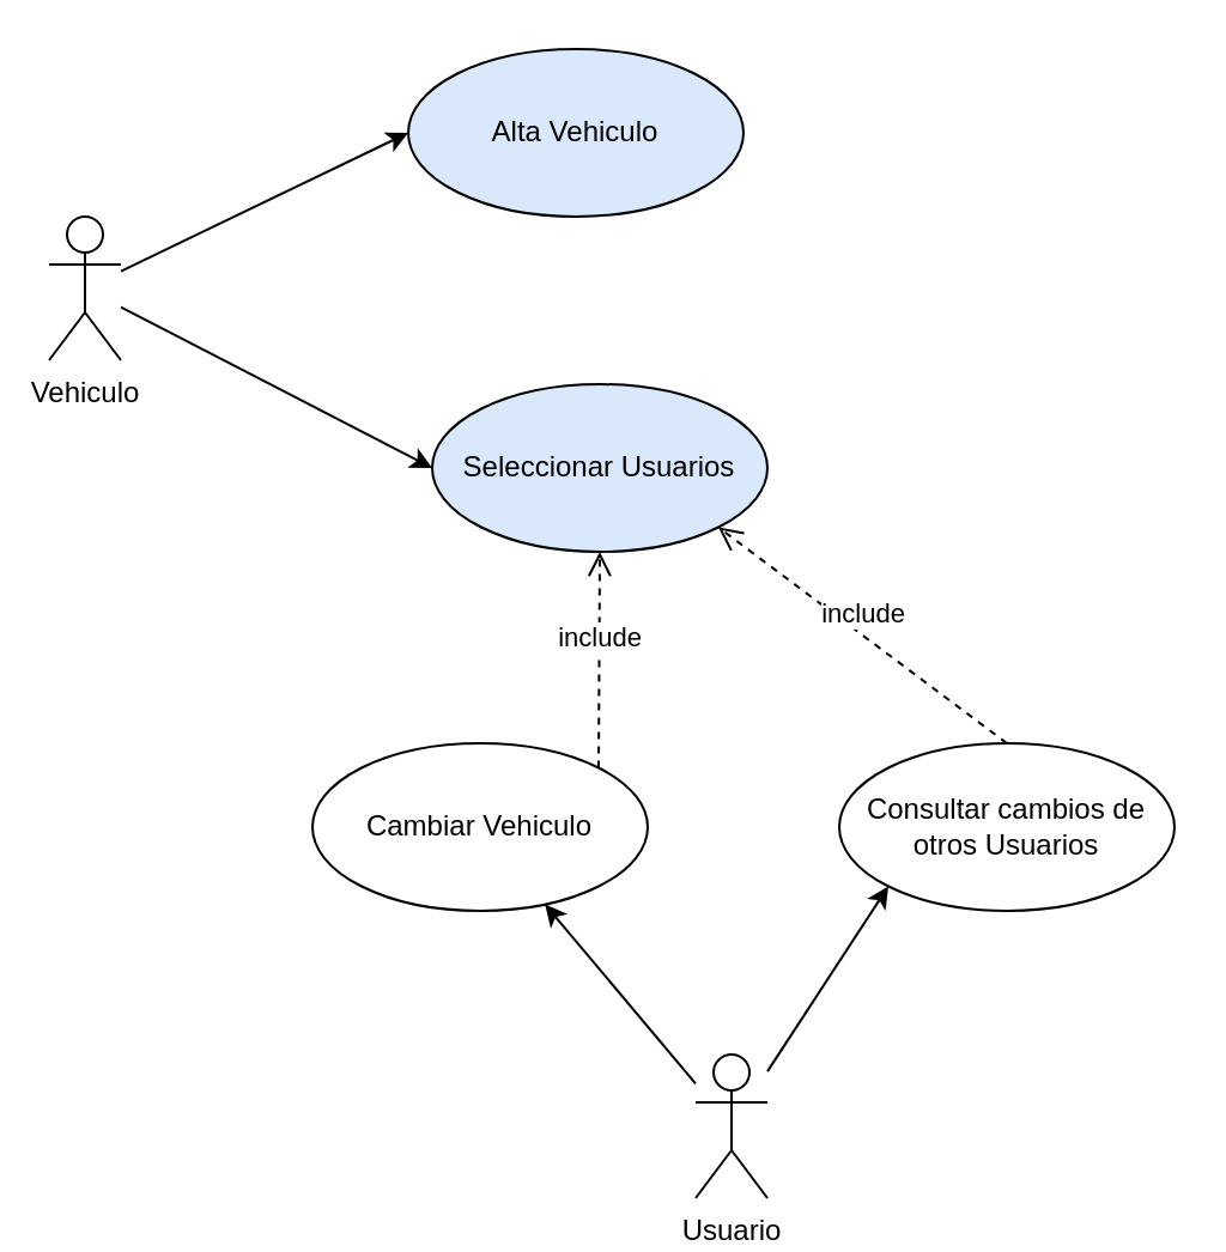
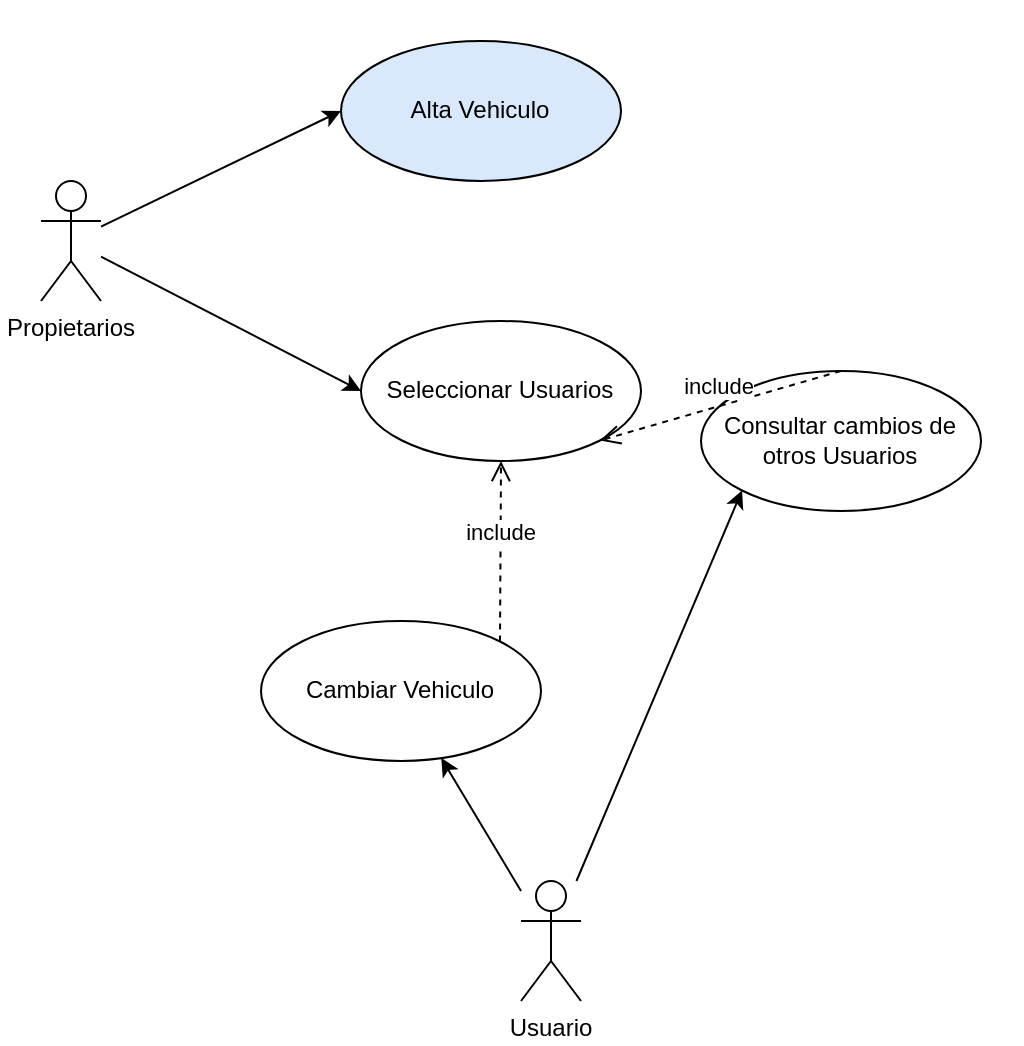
  <mxCell id="0" />
  <mxCell id="1" parent="0" />
- <mxCell id="2" value="Usuario" style="shape=umlActor;verticalLabelPosition=bottom;verticalAlign=top;html=1;outlineConnect=0;" vertex="1" parent="1"><mxGeometry x="290" y="440" width="30" height="60" as="geometry" /></mxCell>
- <mxCell id="3" value="Vehiculo&lt;br&gt;" style="shape=umlActor;verticalLabelPosition=bottom;verticalAlign=top;html=1;outlineConnect=0;" vertex="1" parent="1"><mxGeometry x="20" y="90" width="30" height="60" as="geometry" /></mxCell>
+ <mxCell id="2" value="Usuario" style="shape=umlActor;verticalLabelPosition=bottom;verticalAlign=top;html=1;outlineConnect=0;" vertex="1" parent="1"><mxGeometry x="260" y="440" width="30" height="60" as="geometry" /></mxCell>
+ <mxCell id="3" value="Propietarios&lt;br&gt;" style="shape=umlActor;verticalLabelPosition=bottom;verticalAlign=top;html=1;outlineConnect=0;" vertex="1" parent="1"><mxGeometry x="20" y="90" width="30" height="60" as="geometry" /></mxCell>
  <mxCell id="4" value="Alta Vehiculo" style="ellipse;whiteSpace=wrap;html=1;fillColor=#dae8fc;" vertex="1" parent="1"><mxGeometry x="170" y="20" width="140" height="70" as="geometry" /></mxCell>
- <mxCell id="5" value="Seleccionar Usuarios" style="ellipse;whiteSpace=wrap;html=1;fillColor=#dae8fc;" vertex="1" parent="1"><mxGeometry x="180" y="160" width="140" height="70" as="geometry" /></mxCell>
+ <mxCell id="5" value="Seleccionar Usuarios" style="ellipse;whiteSpace=wrap;html=1;" vertex="1" parent="1"><mxGeometry x="180" y="160" width="140" height="70" as="geometry" /></mxCell>
  <mxCell id="6" value="" style="endArrow=classic;html=1;entryX=0;entryY=0.5;entryDx=0;entryDy=0;" edge="1" parent="1" source="3" target="4"><mxGeometry width="50" height="50" relative="1" as="geometry"><mxPoint x="260" y="300" as="sourcePoint" /><mxPoint x="310" y="250" as="targetPoint" /></mxGeometry></mxCell>
  <mxCell id="7" value="" style="endArrow=classic;html=1;entryX=0;entryY=0.5;entryDx=0;entryDy=0;" edge="1" parent="1" source="3" target="5"><mxGeometry width="50" height="50" relative="1" as="geometry"><mxPoint x="260" y="300" as="sourcePoint" /><mxPoint x="310" y="250" as="targetPoint" /></mxGeometry></mxCell>
  <mxCell id="8" value="Cambiar Vehiculo" style="ellipse;whiteSpace=wrap;html=1;" vertex="1" parent="1"><mxGeometry x="130" y="310" width="140" height="70" as="geometry" /></mxCell>
- <mxCell id="9" value="Consultar cambios de otros Usuarios" style="ellipse;whiteSpace=wrap;html=1;" vertex="1" parent="1"><mxGeometry x="350" y="310" width="140" height="70" as="geometry" /></mxCell>
+ <mxCell id="9" value="Consultar cambios de otros Usuarios" style="ellipse;whiteSpace=wrap;html=1;" vertex="1" parent="1"><mxGeometry x="350" y="185" width="140" height="70" as="geometry" /></mxCell>
  <mxCell id="10" value="" style="endArrow=classic;html=1;" edge="1" parent="1" source="2" target="8"><mxGeometry width="50" height="50" relative="1" as="geometry"><mxPoint x="260" y="290" as="sourcePoint" /><mxPoint x="310" y="240" as="targetPoint" /></mxGeometry></mxCell>
  <mxCell id="11" value="" style="endArrow=classic;html=1;entryX=0;entryY=1;entryDx=0;entryDy=0;" edge="1" parent="1" source="2" target="9"><mxGeometry width="50" height="50" relative="1" as="geometry"><mxPoint x="260" y="290" as="sourcePoint" /><mxPoint x="310" y="240" as="targetPoint" /></mxGeometry></mxCell>
  <mxCell id="12" value="include" style="html=1;verticalAlign=bottom;endArrow=open;dashed=1;endSize=8;exitX=1;exitY=0;exitDx=0;exitDy=0;" edge="1" parent="1" source="8" target="5"><mxGeometry relative="1" as="geometry"><mxPoint x="320" y="270" as="sourcePoint" /><mxPoint x="240" y="270" as="targetPoint" /></mxGeometry></mxCell>
  <mxCell id="13" value="include" style="html=1;verticalAlign=bottom;endArrow=open;dashed=1;endSize=8;exitX=0.5;exitY=0;exitDx=0;exitDy=0;entryX=1;entryY=1;entryDx=0;entryDy=0;" edge="1" parent="1" source="9" target="5"><mxGeometry relative="1" as="geometry"><mxPoint x="320" y="270" as="sourcePoint" /><mxPoint x="240" y="270" as="targetPoint" /></mxGeometry></mxCell>
